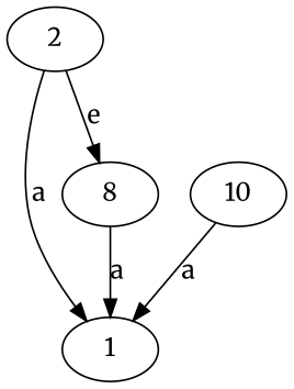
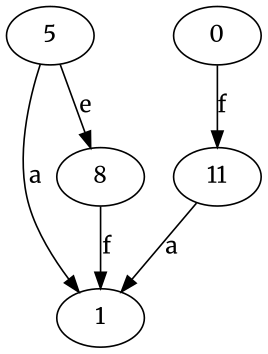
  strict digraph {
    fontname=Merriweather
    node [fontname=Merriweather]
    edge [fontname=Merriweather]
-   11 [label=10]
+   11
    1
-   5 [label=2]
+   5
    8
+   0
    11 -> 1 [label=a]
    5 -> 1 [label=a]
    5 -> 8 [label=e]
-   8 -> 1 [label=a]
+   8 -> 1 [label=f]
+   0 -> 11 [label=f]
  }
